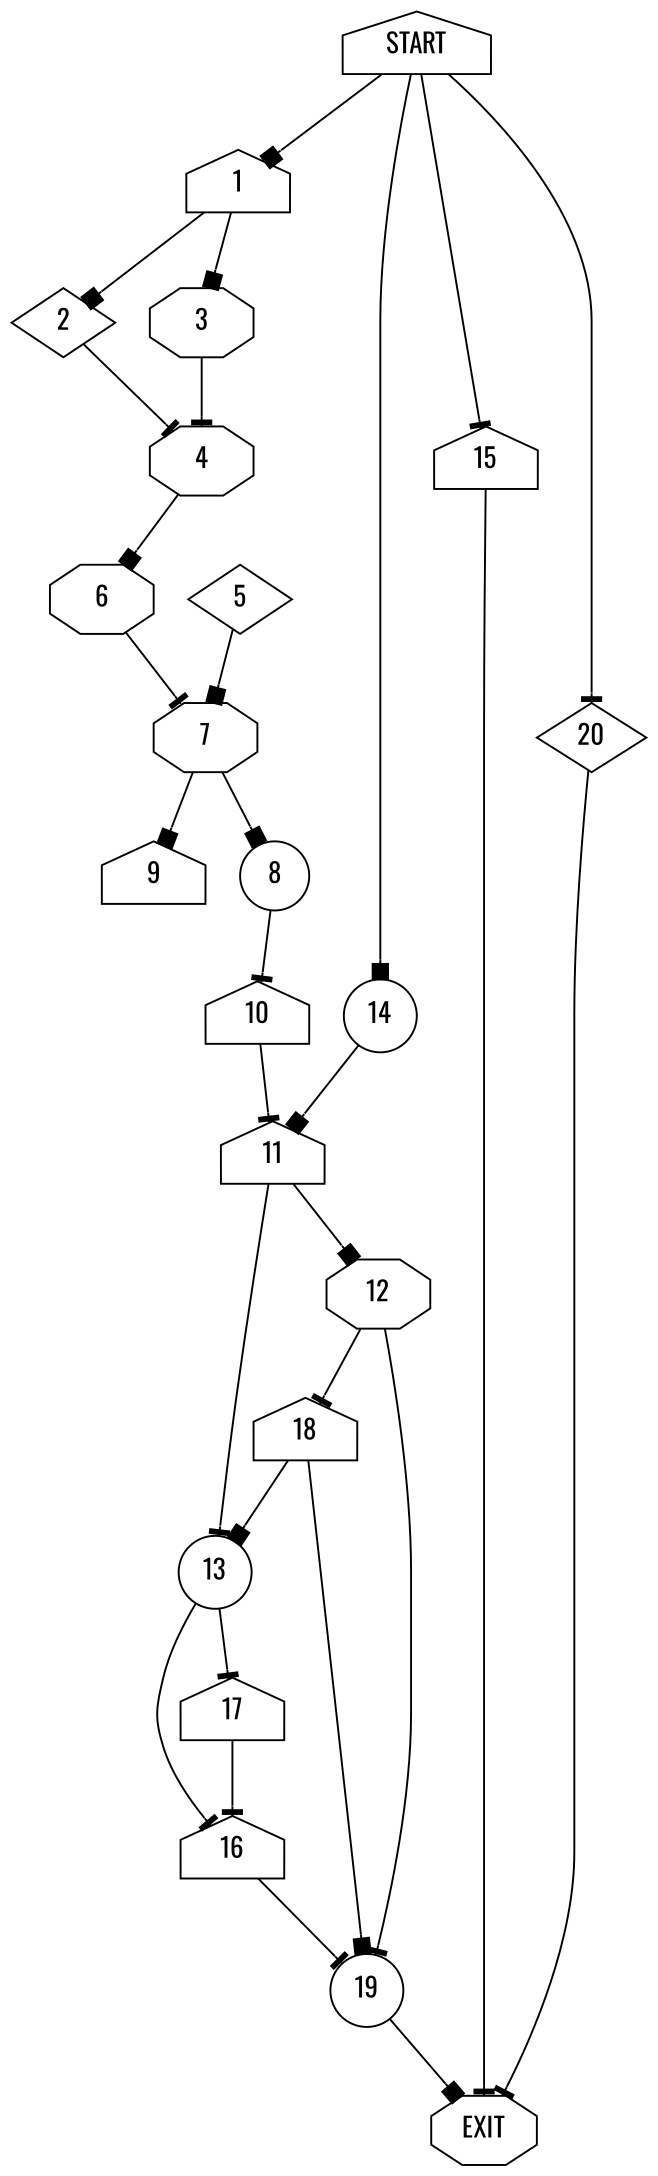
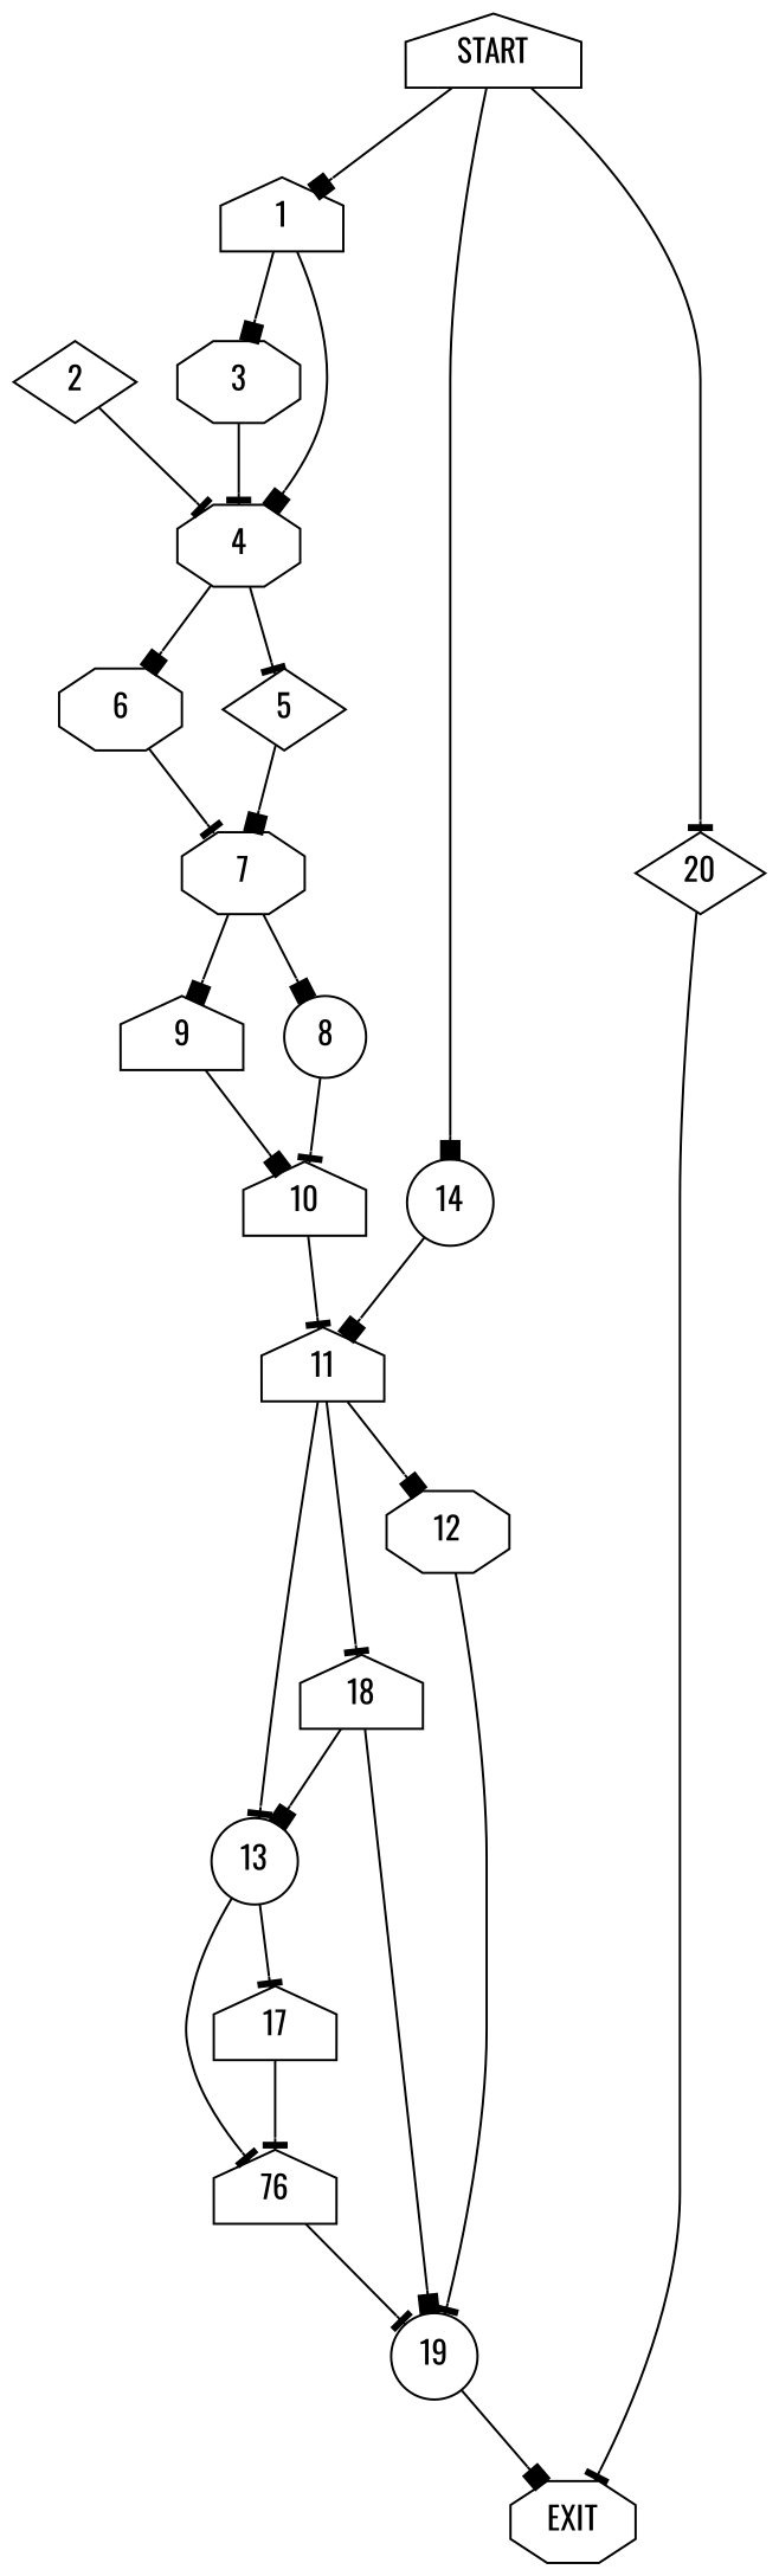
  digraph {
    fontname=Oswald
    node [fontname=Oswald shape=house]
    edge [arrowhead=tee fontname=Oswald]
    n1 [label=START]
    1
    14 [shape=circle]
-   15
    20 [shape=diamond]
    2 [shape=diamond]
    3 [shape=octagon]
    11
    n9 [label=EXIT shape=octagon]
    4 [shape=octagon]
    5 [shape=diamond]
    6 [shape=octagon]
    7 [shape=octagon]
    8 [shape=circle]
    9
    10
    12 [shape=octagon]
    13 [shape=circle]
    18
    19 [shape=circle]
-   16
+   16 [label=76]
    17
    n1 -> 1 [arrowhead=box]
    n1 -> 14 [arrowhead=box]
-   n1 -> 15
    n1 -> 20
-   1 -> 2 [arrowhead=box]
+   1 -> 4 [arrowhead=box]
    1 -> 3 [arrowhead=box]
    14 -> 11 [arrowhead=box]
-   15 -> n9
    20 -> n9
    2 -> 4
    3 -> 4
    11 -> 12 [arrowhead=box]
    11 -> 13
+   4 -> 5
    4 -> 6 [arrowhead=box]
    5 -> 7 [arrowhead=box]
    6 -> 7
    7 -> 8 [arrowhead=box]
    7 -> 9 [arrowhead=box]
    8 -> 10
+   9 -> 10 [arrowhead=box]
    10 -> 11
-   12 -> 18
+   11 -> 18
    12 -> 19
    13 -> 16
    13 -> 17
    18 -> 13 [arrowhead=box]
    18 -> 19 [arrowhead=box]
    19 -> n9 [arrowhead=box]
    16 -> 19
    17 -> 16
  }
